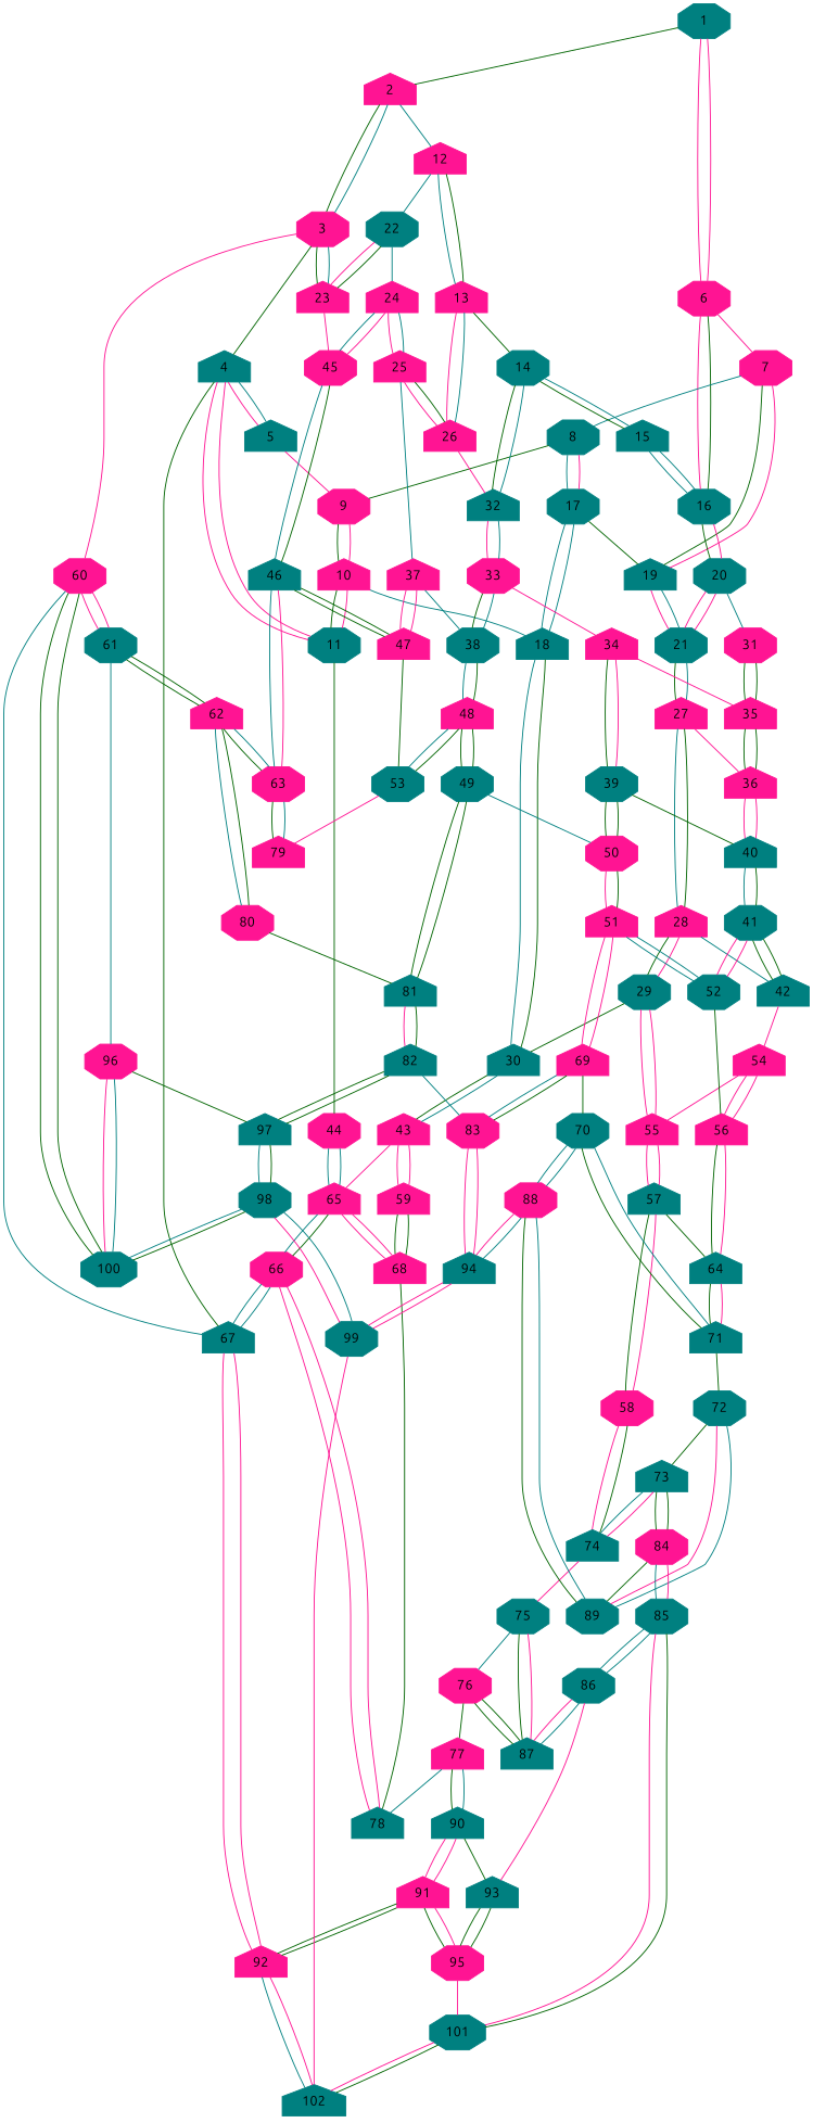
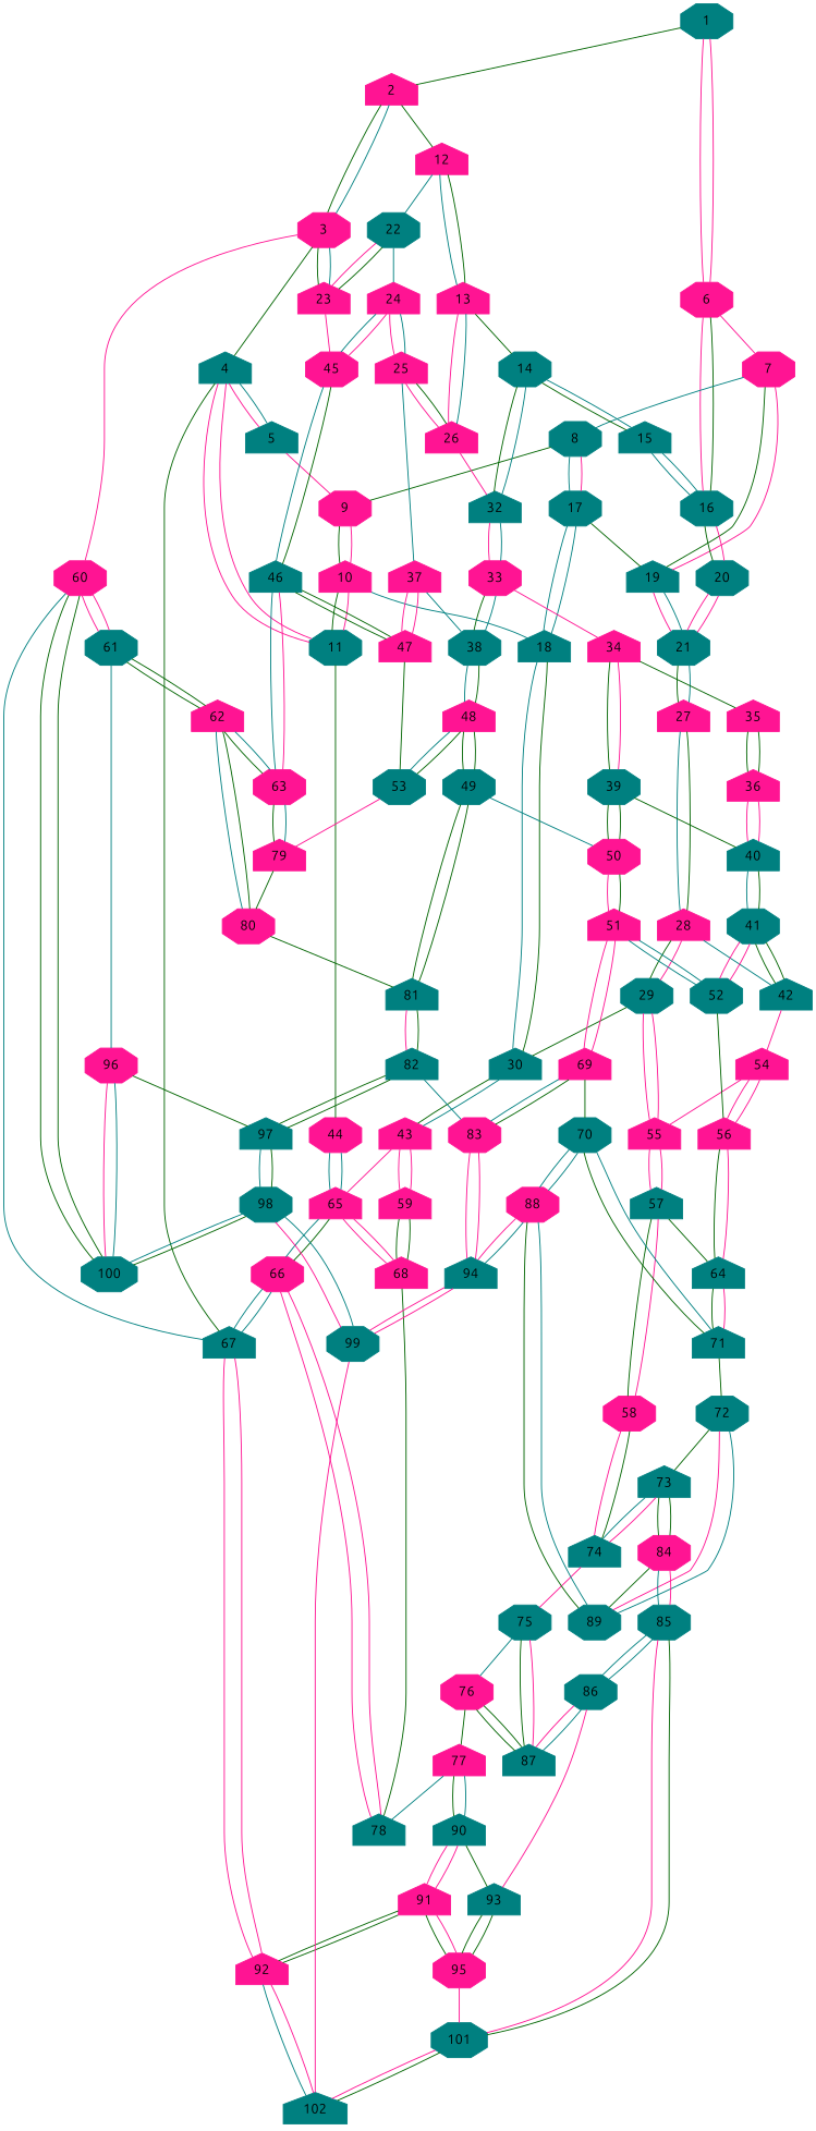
  graph {
    fontname=Ubuntu
    node [color=teal fontname=Ubuntu shape=house style=filled]
    edge [color=darkgreen fontname=Ubuntu]
    1 [shape=octagon]
    2 [color=deeppink]
    6 [color=deeppink shape=octagon]
    3 [color=deeppink shape=octagon]
    12 [color=deeppink]
    7 [color=deeppink shape=octagon]
    16 [shape=octagon]
    4
    23 [color=deeppink]
    60 [color=deeppink shape=octagon]
    13 [color=deeppink]
    22 [shape=octagon]
    5
    11 [shape=octagon]
    67
    45 [color=deeppink shape=octagon]
    61 [shape=octagon]
    100 [shape=octagon]
    9 [color=deeppink shape=octagon]
    44 [color=deeppink shape=octagon]
    92 [color=deeppink]
    10 [color=deeppink]
    8 [shape=octagon]
    19
    20 [shape=octagon]
    17 [shape=octagon]
    21 [shape=octagon]
    18
    30
    65 [color=deeppink]
    14 [shape=octagon]
    26 [color=deeppink]
    24 [color=deeppink]
    15
    32
    33 [color=deeppink shape=octagon]
-   31 [color=deeppink shape=octagon]
    43 [color=deeppink]
    27 [color=deeppink]
    35 [color=deeppink]
    28 [color=deeppink]
    36 [color=deeppink]
    25 [color=deeppink]
    46
    37 [color=deeppink]
    38 [shape=octagon]
    47 [color=deeppink]
    29 [shape=octagon]
    42
    40
    55 [color=deeppink]
    54 [color=deeppink]
    57
    59 [color=deeppink]
    34 [color=deeppink]
    39 [shape=octagon]
    48 [color=deeppink]
    50 [color=deeppink shape=octagon]
    41 [shape=octagon]
    53 [shape=octagon]
    49 [shape=octagon]
    51 [color=deeppink]
    52 [shape=octagon]
    56 [color=deeppink]
    68 [color=deeppink]
    66 [color=deeppink shape=octagon]
    63 [color=deeppink shape=octagon]
    79 [color=deeppink]
    81
    82
    69 [color=deeppink]
    70 [shape=octagon]
    83 [color=deeppink shape=octagon]
    64
    80 [color=deeppink shape=octagon]
    58 [color=deeppink shape=octagon]
    71
    74
    75 [shape=octagon]
    78
    62 [color=deeppink]
    96 [color=deeppink shape=octagon]
    97
    72 [shape=octagon]
    102
    88 [color=deeppink shape=octagon]
    94
    89 [shape=octagon]
    73
    84 [color=deeppink shape=octagon]
    85 [shape=octagon]
    76 [color=deeppink shape=octagon]
    87
    77 [color=deeppink]
    90
    93
    91 [color=deeppink]
    98 [shape=octagon]
    99 [shape=octagon]
    86 [shape=octagon]
    101 [shape=octagon]
    95 [color=deeppink shape=octagon]
    1 -- 2
    1 -- 6 [color=deeppink]
    1 -- 6 [color=deeppink]
    2 -- 3
    2 -- 3 [color=teal]
-   2 -- 12 [color=teal]
+   2 -- 12
    6 -- 7 [color=deeppink]
    6 -- 16 [color=deeppink]
    6 -- 16
    3 -- 4
    3 -- 23
    3 -- 23 [color=teal]
    3 -- 60 [color=deeppink]
    12 -- 13 [color=teal]
    12 -- 13
    12 -- 22 [color=teal]
    7 -- 8 [color=teal]
    7 -- 19
    7 -- 19 [color=deeppink]
    16 -- 20
    16 -- 20 [color=deeppink]
    4 -- 5 [color=deeppink]
    4 -- 5 [color=teal]
    4 -- 11 [color=deeppink]
    4 -- 11 [color=deeppink]
    4 -- 67
    23 -- 45 [color=deeppink]
    60 -- 67 [color=teal]
    60 -- 61 [color=deeppink]
    60 -- 61 [color=deeppink]
    60 -- 100
    60 -- 100
    13 -- 14
    13 -- 26 [color=deeppink]
    13 -- 26 [color=teal]
    22 -- 23 [color=deeppink]
    22 -- 23
    22 -- 24 [color=teal]
    5 -- 9 [color=deeppink]
    11 -- 44
    67 -- 92 [color=deeppink]
    67 -- 92 [color=deeppink]
    45 -- 46 [color=teal]
    45 -- 46
    61 -- 62
    61 -- 62
    61 -- 96 [color=teal]
    9 -- 10
    9 -- 10 [color=deeppink]
    44 -- 65 [color=teal]
    44 -- 65 [color=teal]
    92 -- 102 [color=teal]
    92 -- 102 [color=deeppink]
    10 -- 11
    10 -- 11 [color=deeppink]
    10 -- 18 [color=teal]
    8 -- 9
    8 -- 17 [color=teal]
    8 -- 17 [color=deeppink]
    19 -- 21 [color=deeppink]
    19 -- 21 [color=teal]
    20 -- 21 [color=deeppink]
    20 -- 21 [color=deeppink]
-   20 -- 31 [color=teal]
    17 -- 19
    17 -- 18 [color=teal]
    17 -- 18 [color=teal]
    21 -- 27
    21 -- 27 [color=teal]
    18 -- 30 [color=teal]
    18 -- 30
    30 -- 43
    30 -- 43 [color=teal]
    65 -- 68 [color=deeppink]
    65 -- 68 [color=deeppink]
    65 -- 66 [color=teal]
    65 -- 66
    14 -- 15
    14 -- 15 [color=teal]
    14 -- 32
    14 -- 32 [color=teal]
    26 -- 32 [color=deeppink]
    24 -- 45 [color=teal]
    24 -- 45 [color=deeppink]
    24 -- 25 [color=deeppink]
    24 -- 25 [color=teal]
    15 -- 16 [color=teal]
    15 -- 16 [color=teal]
    32 -- 33 [color=deeppink]
    32 -- 33 [color=teal]
    33 -- 38
    33 -- 38 [color=teal]
    33 -- 34 [color=deeppink]
-   31 -- 35
-   31 -- 35
    43 -- 65 [color=deeppink]
    43 -- 59 [color=deeppink]
    43 -- 59 [color=deeppink]
    27 -- 28 [color=teal]
    27 -- 28
-   27 -- 36 [color=deeppink]
    35 -- 36
    35 -- 36
    28 -- 29
    28 -- 29 [color=deeppink]
    28 -- 42 [color=teal]
    36 -- 40 [color=deeppink]
    36 -- 40 [color=deeppink]
    25 -- 26 [color=deeppink]
    25 -- 26
    25 -- 37 [color=teal]
    46 -- 47
    46 -- 47
    46 -- 63 [color=teal]
    46 -- 63 [color=deeppink]
    37 -- 38 [color=teal]
    37 -- 47 [color=deeppink]
    37 -- 47 [color=deeppink]
    38 -- 48 [color=teal]
    38 -- 48
    47 -- 53
    29 -- 30
    29 -- 55 [color=deeppink]
    29 -- 55 [color=deeppink]
    42 -- 54 [color=deeppink]
    40 -- 41 [color=teal]
    40 -- 41
    55 -- 57 [color=deeppink]
    55 -- 57 [color=deeppink]
    54 -- 55 [color=deeppink]
    54 -- 56 [color=deeppink]
    54 -- 56 [color=deeppink]
    57 -- 64
    57 -- 58
    57 -- 58 [color=deeppink]
    59 -- 68
    59 -- 68
-   34 -- 35 [color=deeppink]
+   34 -- 35
    34 -- 39
    34 -- 39 [color=deeppink]
    39 -- 40
    39 -- 50
    39 -- 50
    48 -- 53 [color=teal]
    48 -- 53
    48 -- 49
    48 -- 49
    50 -- 51 [color=deeppink]
    50 -- 51
    41 -- 42
    41 -- 42
    41 -- 52 [color=deeppink]
    41 -- 52 [color=deeppink]
    53 -- 79 [color=deeppink]
    49 -- 50 [color=teal]
    49 -- 81
    49 -- 81
    51 -- 52 [color=teal]
    51 -- 52 [color=teal]
    51 -- 69 [color=deeppink]
    51 -- 69 [color=deeppink]
    52 -- 56
    56 -- 64
    56 -- 64 [color=deeppink]
    68 -- 78
    66 -- 67 [color=teal]
    66 -- 67 [color=teal]
    66 -- 78 [color=deeppink]
    66 -- 78 [color=deeppink]
    63 -- 79
    63 -- 79 [color=teal]
+   79 -- 80
    81 -- 82 [color=deeppink]
    81 -- 82
    82 -- 83 [color=teal]
    82 -- 97
    82 -- 97
    69 -- 70
    69 -- 83 [color=teal]
    69 -- 83
    70 -- 71
    70 -- 71 [color=teal]
    70 -- 88 [color=teal]
    70 -- 88 [color=teal]
    83 -- 94 [color=deeppink]
    83 -- 94 [color=deeppink]
    64 -- 71
    64 -- 71 [color=deeppink]
    80 -- 81
    58 -- 74 [color=deeppink]
    58 -- 74
    71 -- 72
    74 -- 75 [color=deeppink]
    75 -- 76 [color=teal]
    75 -- 87
    75 -- 87 [color=deeppink]
    62 -- 63
    62 -- 63 [color=teal]
    62 -- 80 [color=teal]
    62 -- 80
    96 -- 100 [color=deeppink]
    96 -- 100 [color=teal]
    96 -- 97
    97 -- 98 [color=teal]
    97 -- 98
    72 -- 89 [color=deeppink]
    72 -- 89 [color=teal]
    72 -- 73
    88 -- 94 [color=deeppink]
    88 -- 94 [color=teal]
    88 -- 89
    88 -- 89 [color=teal]
    94 -- 99 [color=deeppink]
    94 -- 99 [color=deeppink]
    73 -- 74 [color=teal]
    73 -- 74 [color=deeppink]
    73 -- 84
    73 -- 84
    84 -- 89
    84 -- 85 [color=teal]
    84 -- 85 [color=deeppink]
    85 -- 86 [color=teal]
    85 -- 86 [color=teal]
    85 -- 101 [color=deeppink]
    85 -- 101
    76 -- 87
    76 -- 87
    76 -- 77
    77 -- 78 [color=teal]
    77 -- 90
    77 -- 90 [color=teal]
    90 -- 93
    90 -- 91 [color=deeppink]
    90 -- 91 [color=deeppink]
    93 -- 95
    93 -- 95
    91 -- 92
    91 -- 92
    91 -- 95
    91 -- 95 [color=deeppink]
    98 -- 100 [color=teal]
    98 -- 100
    98 -- 99 [color=deeppink]
    98 -- 99 [color=teal]
    99 -- 102 [color=deeppink]
    86 -- 87 [color=deeppink]
    86 -- 87 [color=teal]
    86 -- 93 [color=deeppink]
    101 -- 102 [color=deeppink]
    101 -- 102
    95 -- 101 [color=deeppink]
  }
